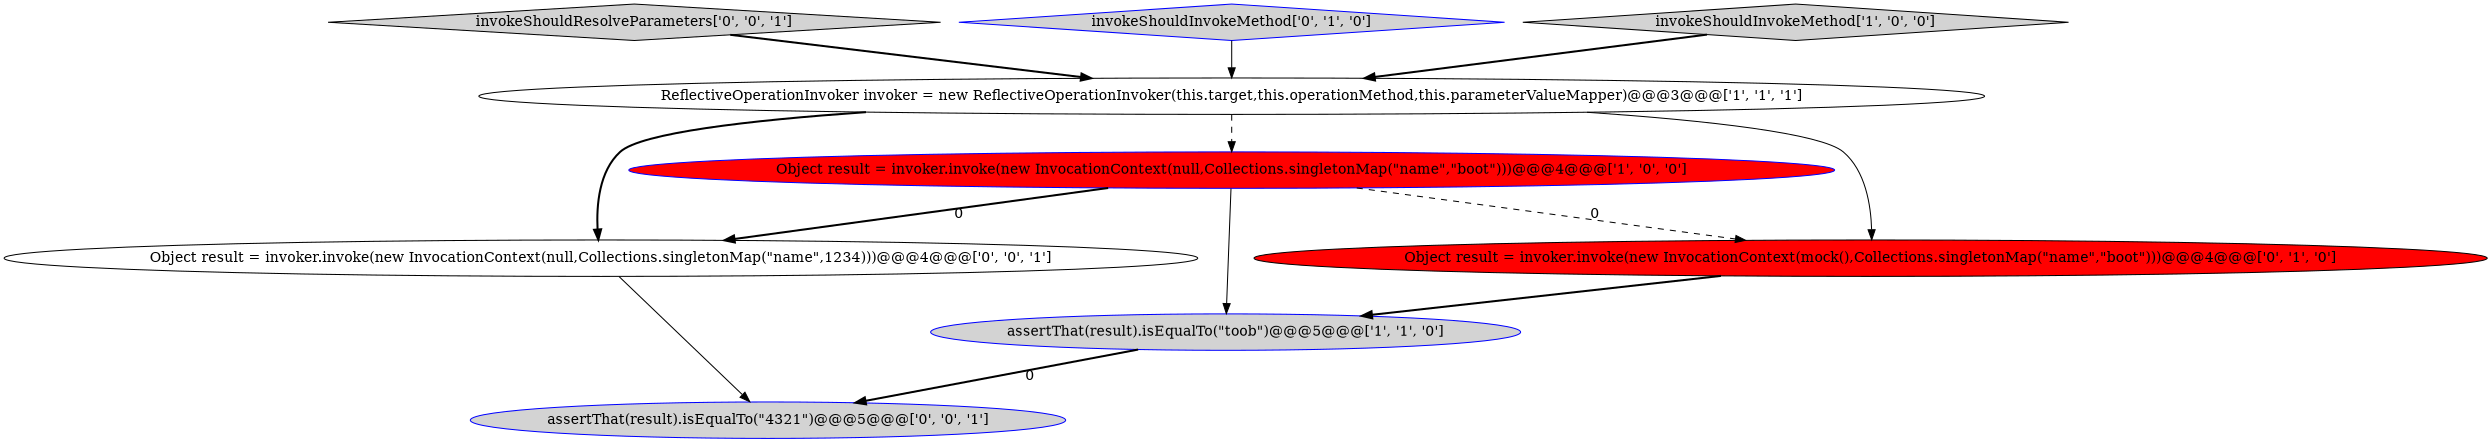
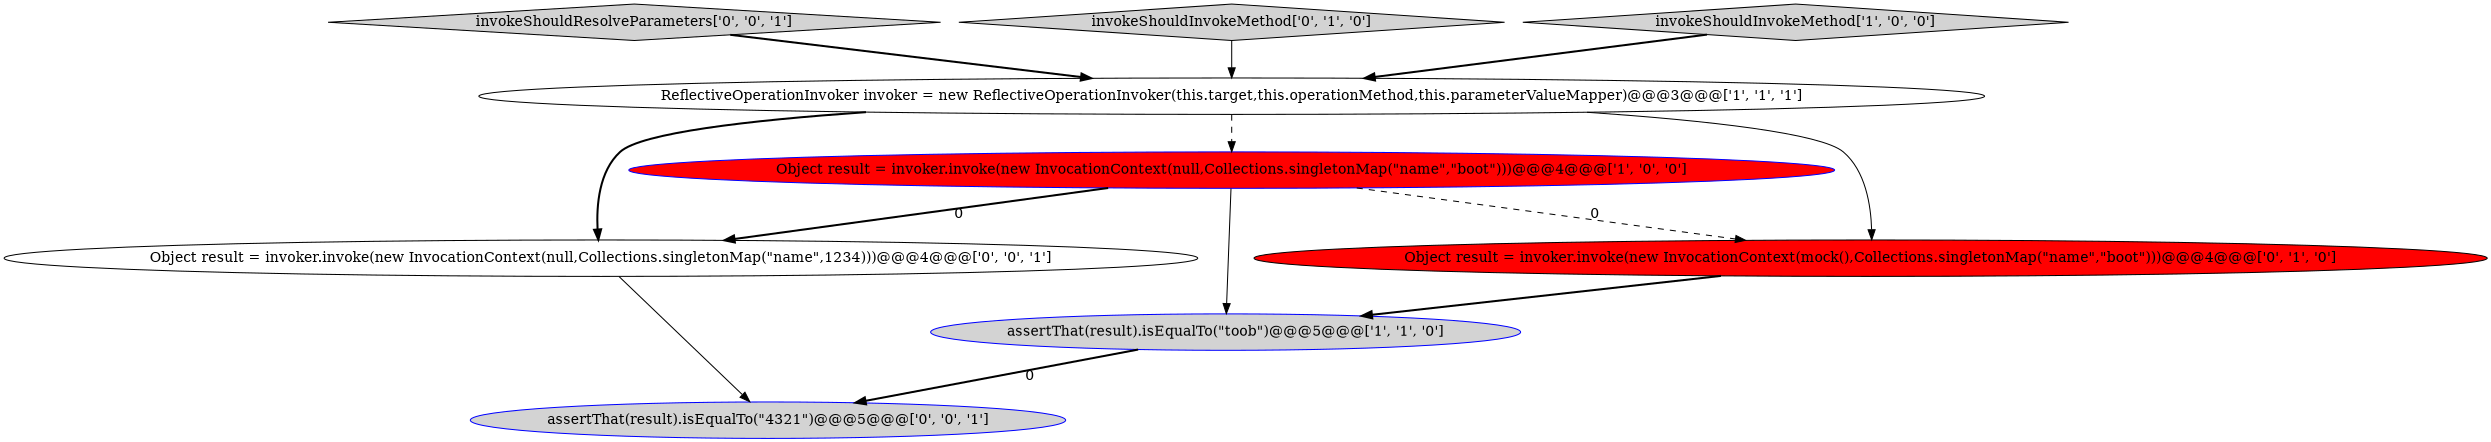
  digraph {
    node [fillcolor=lightgray shape=ellipse style=filled color=black]
    edge [style=bold]
    n1 [fillcolor=white label="ReflectiveOperationInvoker invoker = new ReflectiveOperationInvoker(this.target,this.operationMethod,this.parameterValueMapper)@@@3@@@['1', '1', '1']"]
    n2 [fillcolor=red label="Object result = invoker.invoke(new InvocationContext(null,Collections.singletonMap(\"name\",\"boot\")))@@@4@@@['1', '0', '0']" color=blue]
    n3 [fillcolor=white label="Object result = invoker.invoke(new InvocationContext(null,Collections.singletonMap(\"name\",1234)))@@@4@@@['0', '0', '1']"]
    n4 [fillcolor=red label="Object result = invoker.invoke(new InvocationContext(mock(),Collections.singletonMap(\"name\",\"boot\")))@@@4@@@['0', '1', '0']"]
    n5 [label="assertThat(result).isEqualTo(\"toob\")@@@5@@@['1', '1', '0']" color=blue]
    n6 [label="assertThat(result).isEqualTo(\"4321\")@@@5@@@['0', '0', '1']" color=blue]
    n7 [label="invokeShouldResolveParameters['0', '0', '1']" shape=diamond]
-   n8 [label="invokeShouldInvokeMethod['0', '1', '0']" shape=diamond color=blue]
+   n8 [label="invokeShouldInvokeMethod['0', '1', '0']" shape=diamond]
    n9 [label="invokeShouldInvokeMethod['1', '0', '0']" shape=diamond]
    n1 -> n2 [style=dashed]
    n1 -> n3
    n1 -> n4 [style=solid]
    n2 -> n3 [label=0]
    n2 -> n4 [label=0 style=dashed]
    n2 -> n5 [style=solid]
    n3 -> n6 [style=solid]
    n4 -> n5
    n5 -> n6 [label=0]
    n7 -> n1
    n8 -> n1 [style=solid]
    n9 -> n1
  }
